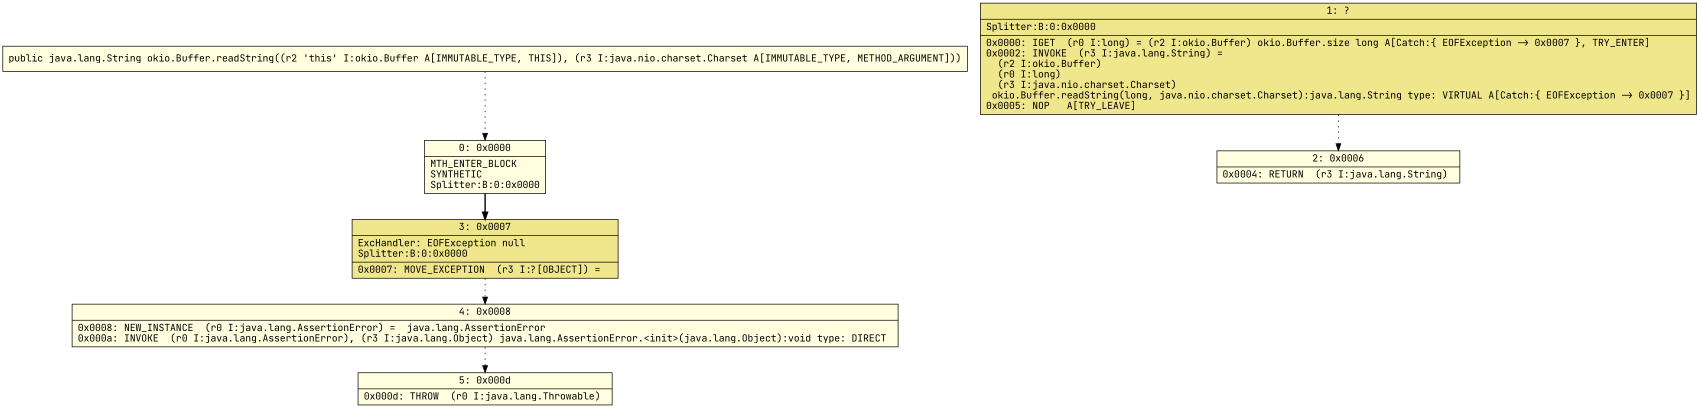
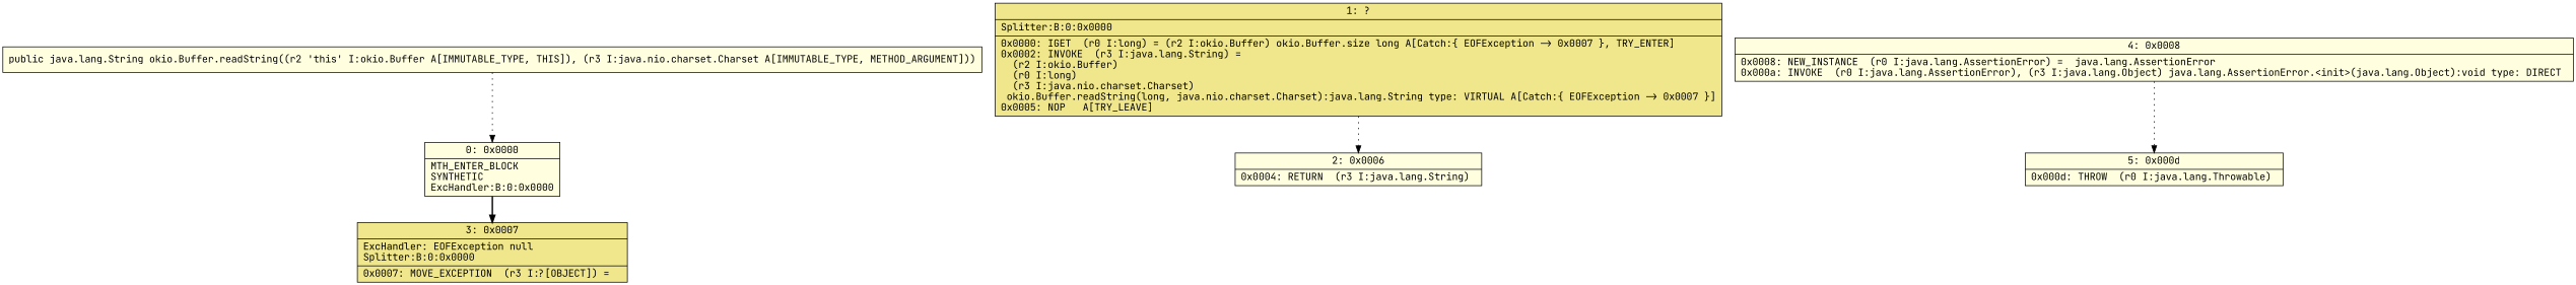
  digraph {
    fontname="JetBrains Mono"
    node [fillcolor=lightyellow fontname="JetBrains Mono" shape=record style=filled]
    edge [fontname="JetBrains Mono" style=dotted]
-   n1 [label="{0\:\ 0x0000|MTH_ENTER_BLOCK\lSYNTHETIC\lSplitter:B:0:0x0000\l}"]
+   n1 [label="{0\:\ 0x0000|MTH_ENTER_BLOCK\lSYNTHETIC\lExcHandler:B:0:0x0000\l}"]
    n2 [fillcolor=khaki label="{3\:\ 0x0007|ExcHandler: EOFException null\lSplitter:B:0:0x0000\l|0x0007: MOVE_EXCEPTION  (r3 I:?[OBJECT]) =  \l}"]
    n3 [fillcolor=khaki label="{1\:\ ?|Splitter:B:0:0x0000\l|0x0000: IGET  (r0 I:long) = (r2 I:okio.Buffer) okio.Buffer.size long A[Catch:\{ EOFException \-\> 0x0007 \}, TRY_ENTER]\l0x0002: INVOKE  (r3 I:java.lang.String) = \l  (r2 I:okio.Buffer)\l  (r0 I:long)\l  (r3 I:java.nio.charset.Charset)\l okio.Buffer.readString(long, java.nio.charset.Charset):java.lang.String type: VIRTUAL A[Catch:\{ EOFException \-\> 0x0007 \}]\l0x0005: NOP   A[TRY_LEAVE]\l}"]
    n4 [label="{2\:\ 0x0006|0x0004: RETURN  (r3 I:java.lang.String) \l}"]
    n5 [label="{4\:\ 0x0008|0x0008: NEW_INSTANCE  (r0 I:java.lang.AssertionError) =  java.lang.AssertionError \l0x000a: INVOKE  (r0 I:java.lang.AssertionError), (r3 I:java.lang.Object) java.lang.AssertionError.\<init\>(java.lang.Object):void type: DIRECT \l}"]
    n6 [label="{5\:\ 0x000d|0x000d: THROW  (r0 I:java.lang.Throwable) \l}"]
    n7 [label="{public java.lang.String okio.Buffer.readString((r2 'this' I:okio.Buffer A[IMMUTABLE_TYPE, THIS]), (r3 I:java.nio.charset.Charset A[IMMUTABLE_TYPE, METHOD_ARGUMENT])) }"]
    n1 -> n2 [style=bold]
-   n2 -> n5
    n3 -> n4
    n5 -> n6
    n7 -> n1
  }
